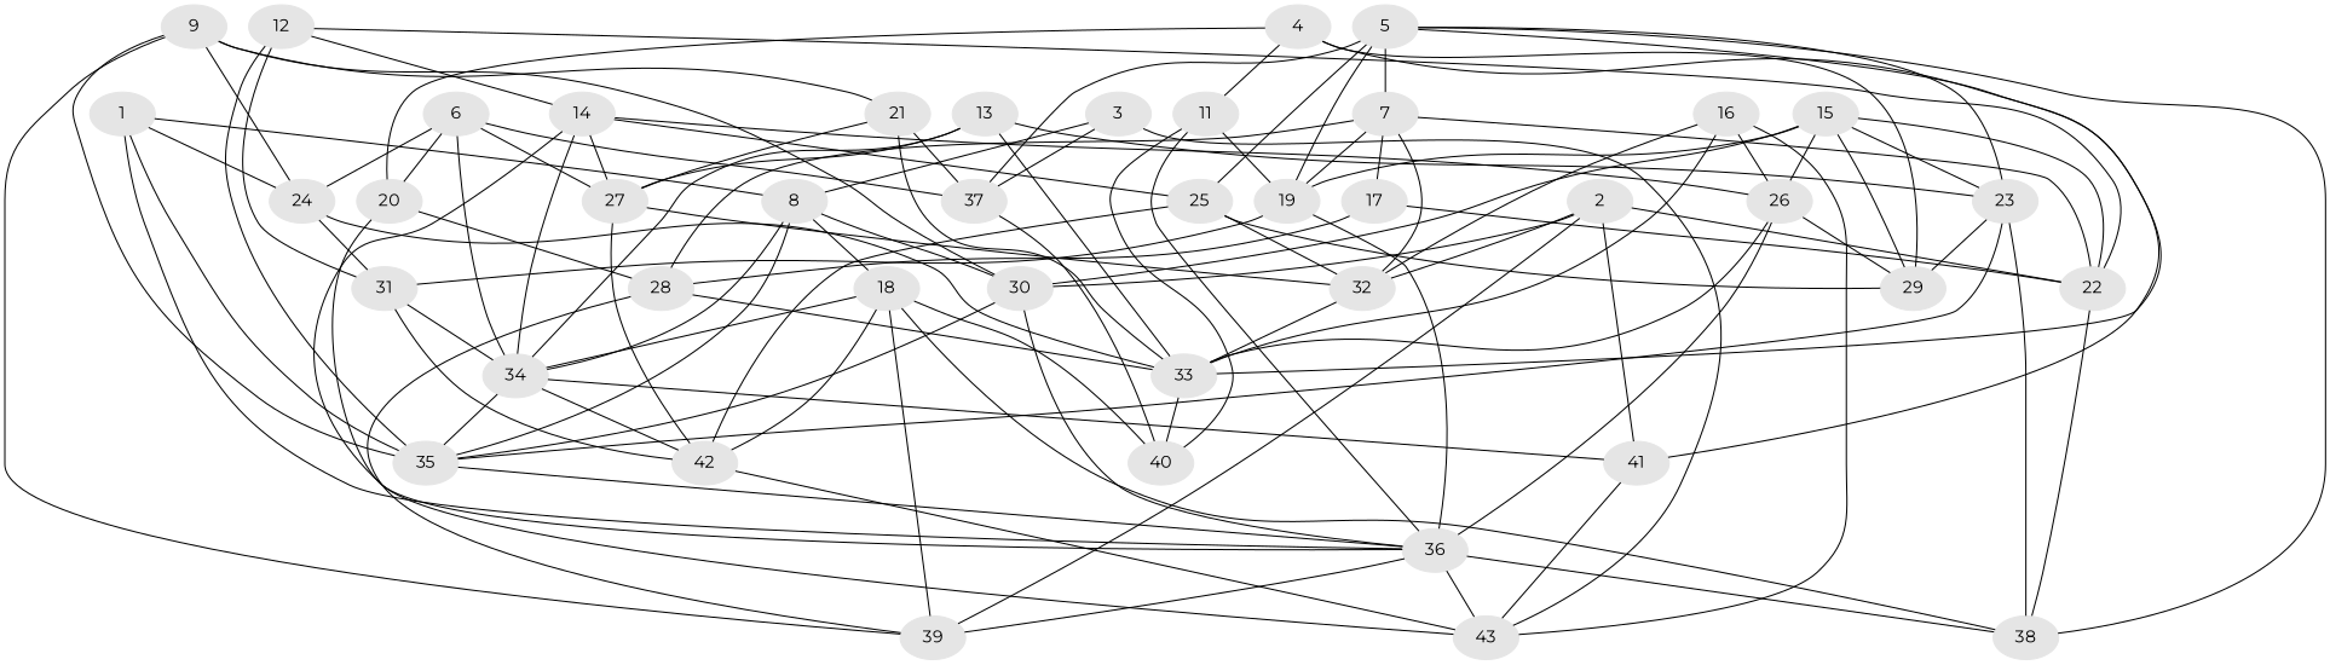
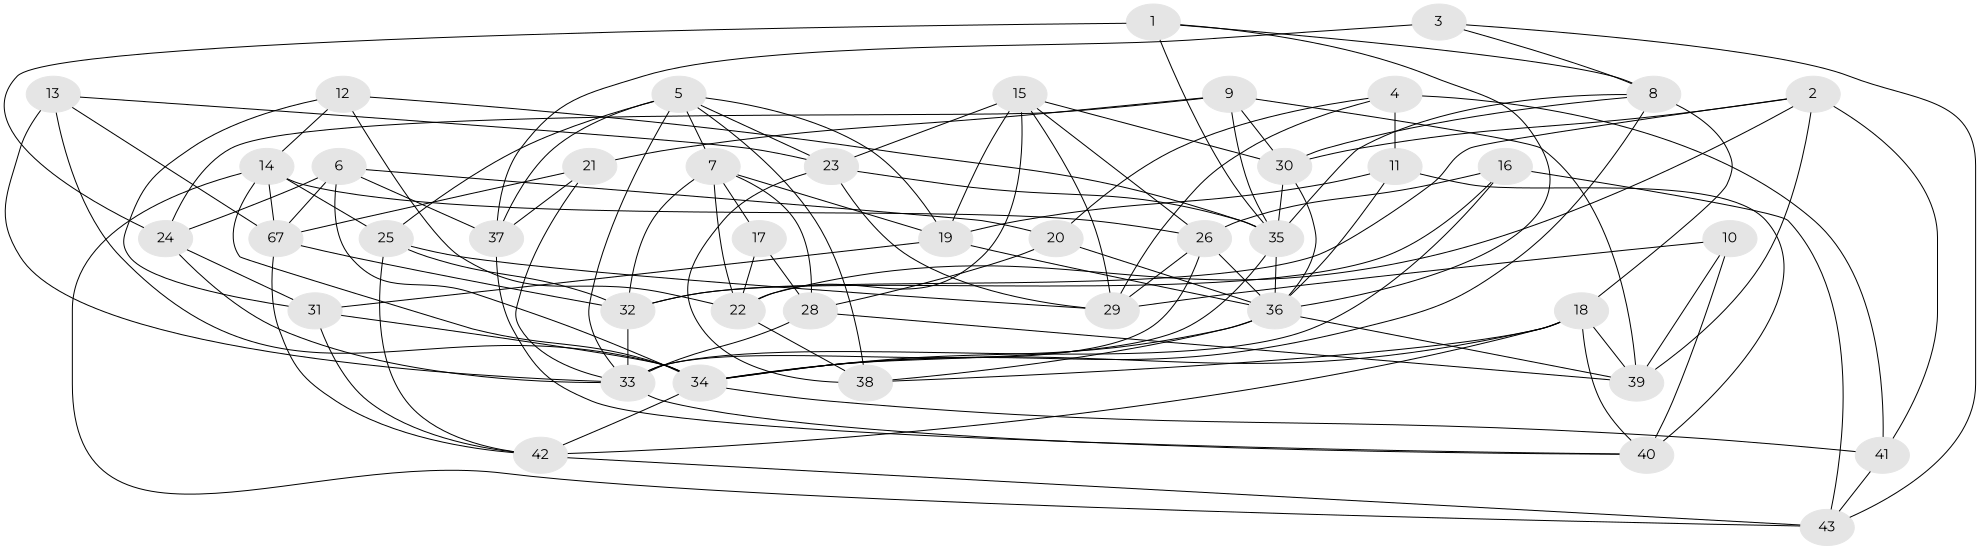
  graph {
    fontname=Montserrat
    node [color=gray90 fontname=Montserrat style=filled]
    edge [fontname=Montserrat weight=1.0]
    1
    8
    24
    35
    36
    30
    34
    18
    33
    31
    2
    22
    32
    39
    41
    38
    43
    3
    37
    40
    4
    11
    20
    29
    19
    28
    5
    7
    23
    25
    17
    42
    6
-   27
+   27 [label=67]
    9
    21
+   10
    12
    14
    26
    13
    15
    16
    1 -- 8
    1 -- 24
    1 -- 35 [weight=2.0]
    1 -- 36
    8 -- 35
    8 -- 30
    8 -- 34
    8 -- 18
    24 -- 33
    24 -- 31
    35 -- 36
    36 -- 39
    36 -- 38
-   36 -- 43
+   36 -- 34
    30 -- 35
    30 -- 36
    34 -- 35
    34 -- 41
    34 -- 42
    18 -- 34
    18 -- 39
    18 -- 38
    18 -- 40
    18 -- 42
    33 -- 40
    31 -- 34
    31 -- 42
    2 -- 30
    2 -- 22
    2 -- 32
    2 -- 39
    2 -- 41 [weight=2.0]
    22 -- 38
    32 -- 33
    41 -- 43
    3 -- 8
    3 -- 43
    3 -- 37 [weight=2.0]
    37 -- 40
    4 -- 41 [weight=2.0]
    4 -- 11
    4 -- 20
    4 -- 29
    11 -- 36
    11 -- 40
    11 -- 19
    20 -- 36
    20 -- 28
    19 -- 36
    19 -- 31
    28 -- 33 [weight=2.0]
    28 -- 39
    5 -- 33
    5 -- 38
    5 -- 37
    5 -- 19
    5 -- 7
    5 -- 23
    5 -- 25 [weight=2.0]
    7 -- 22
    7 -- 32
    7 -- 19
    7 -- 28
    7 -- 17
    23 -- 35
    23 -- 38
    23 -- 29
    25 -- 32
    25 -- 29
    25 -- 42
    17 -- 22
    17 -- 28
    42 -- 43
    6 -- 24
    6 -- 34 [weight=2.0]
    6 -- 37
    6 -- 20
    6 -- 27
    27 -- 32
    27 -- 42
    9 -- 24
    9 -- 35
    9 -- 30
    9 -- 39
    9 -- 21
    21 -- 33
    21 -- 37
    21 -- 27
+   10 -- 39
+   10 -- 40 [weight=2.0]
+   10 -- 29
    12 -- 35 [weight=2.0]
    12 -- 31 [weight=2.0]
    12 -- 22
    12 -- 14
    14 -- 34
    14 -- 43
    14 -- 25
    14 -- 27
    14 -- 26
    26 -- 36
    26 -- 33
    26 -- 29
    13 -- 34
    13 -- 33
    13 -- 23
    13 -- 27
    15 -- 30
    15 -- 22
    15 -- 29
    15 -- 19
    15 -- 23
    15 -- 26
    16 -- 33
    16 -- 32
    16 -- 43
    16 -- 26
  }
